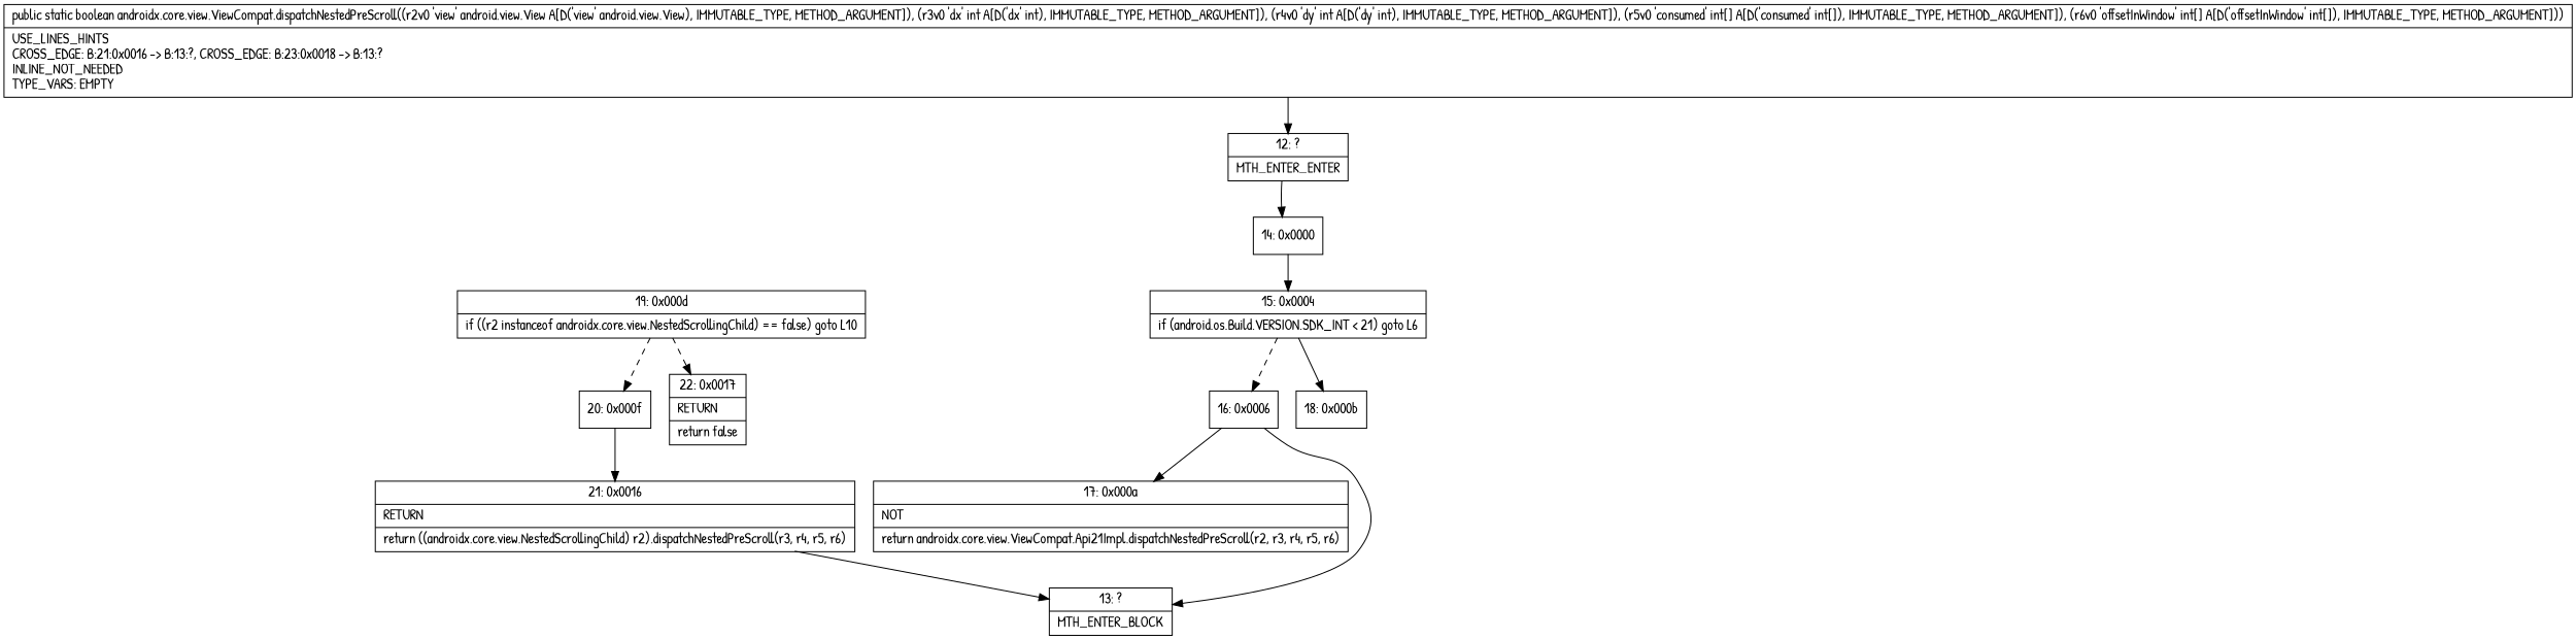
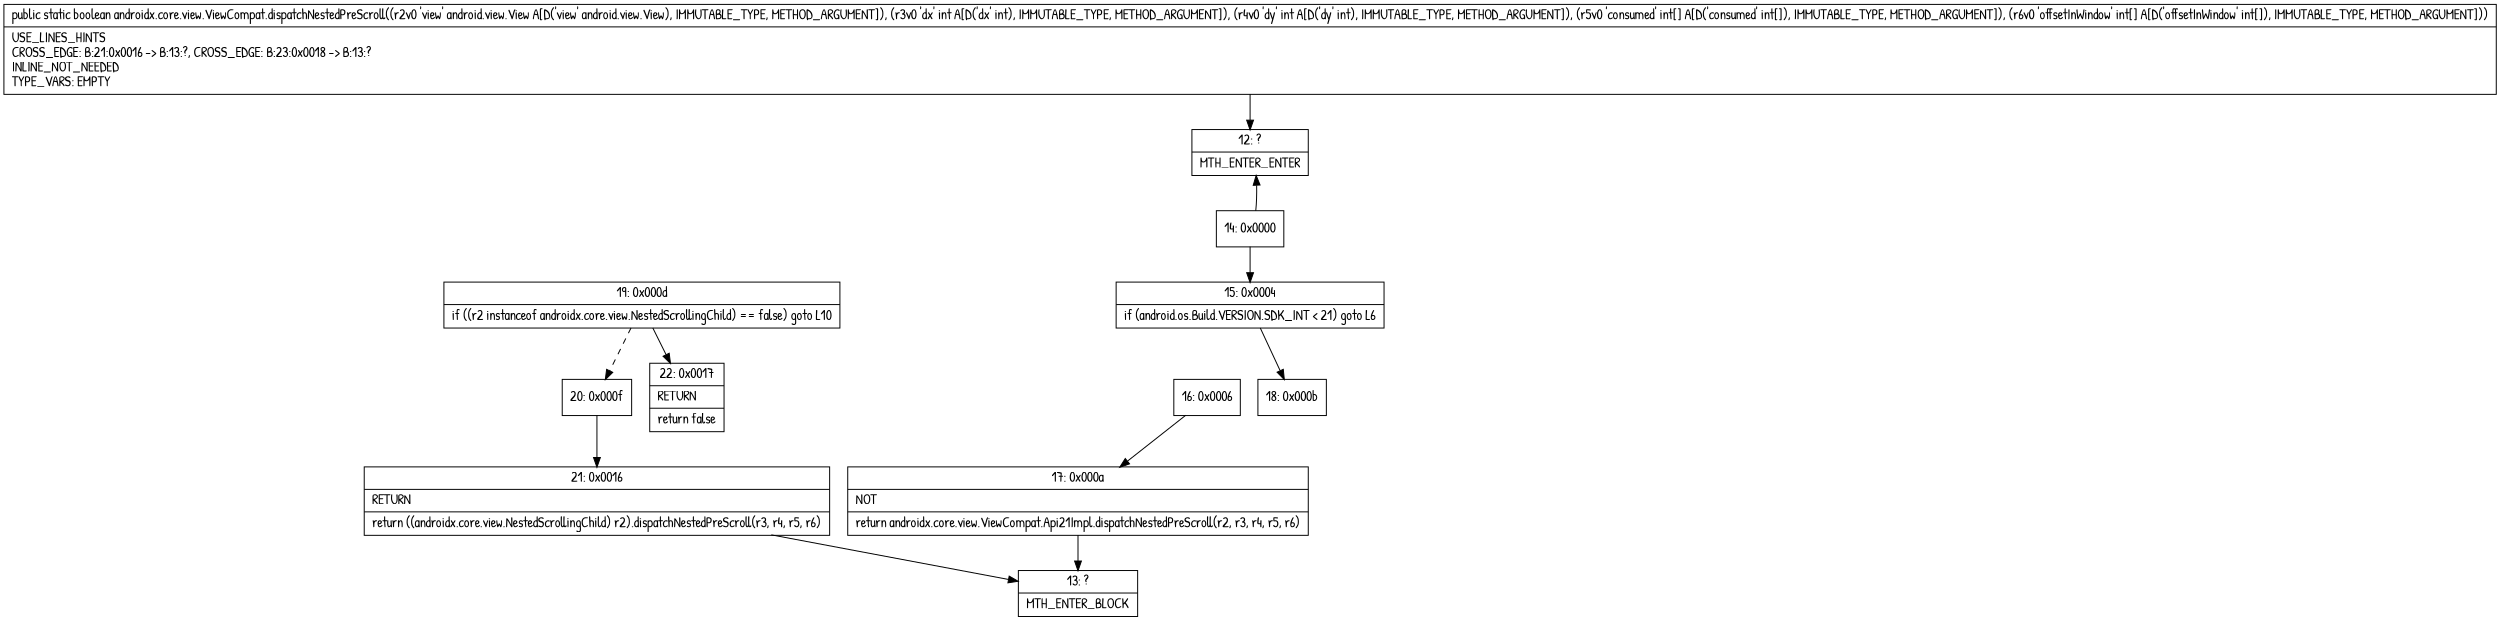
  digraph {
    fontname="Patrick Hand"
    node [fontname="Patrick Hand" shape=record]
    edge [fontname="Patrick Hand"]
    n1 [label="{12\:\ ?|MTH_ENTER_ENTER\l}"]
    n2 [label="{14\:\ 0x0000}"]
    n3 [label="{15\:\ 0x0004|if (android.os.Build.VERSION.SDK_INT \< 21) goto L6\l}"]
    n4 [label="{16\:\ 0x0006}"]
    n5 [label="{18\:\ 0x000b}"]
    n6 [label="{17\:\ 0x000a|NOT\l|return androidx.core.view.ViewCompat.Api21Impl.dispatchNestedPreScroll(r2, r3, r4, r5, r6)\l}"]
    n7 [label="{13\:\ ?|MTH_ENTER_BLOCK\l}"]
    n8 [label="{19\:\ 0x000d|if ((r2 instanceof androidx.core.view.NestedScrollingChild) == false) goto L10\l}"]
    n9 [label="{20\:\ 0x000f}"]
    n10 [label="{22\:\ 0x0017|RETURN\l|return false\l}"]
    n11 [label="{21\:\ 0x0016|RETURN\l|return ((androidx.core.view.NestedScrollingChild) r2).dispatchNestedPreScroll(r3, r4, r5, r6)\l}"]
    n12 [label="{public static boolean androidx.core.view.ViewCompat.dispatchNestedPreScroll((r2v0 'view' android.view.View A[D('view' android.view.View), IMMUTABLE_TYPE, METHOD_ARGUMENT]), (r3v0 'dx' int A[D('dx' int), IMMUTABLE_TYPE, METHOD_ARGUMENT]), (r4v0 'dy' int A[D('dy' int), IMMUTABLE_TYPE, METHOD_ARGUMENT]), (r5v0 'consumed' int[] A[D('consumed' int[]), IMMUTABLE_TYPE, METHOD_ARGUMENT]), (r6v0 'offsetInWindow' int[] A[D('offsetInWindow' int[]), IMMUTABLE_TYPE, METHOD_ARGUMENT]))  | USE_LINES_HINTS\lCROSS_EDGE: B:21:0x0016 \-\> B:13:?, CROSS_EDGE: B:23:0x0018 \-\> B:13:?\lINLINE_NOT_NEEDED\lTYPE_VARS: EMPTY\l}"]
-   n1 -> n2
+   n2 -> n1
    n2 -> n3
-   n3 -> n4 [style=dashed]
    n3 -> n5
    n4 -> n6
-   n4 -> n7
+   n6 -> n7
    n8 -> n9 [style=dashed]
-   n8 -> n10 [style=dashed]
+   n8 -> n10
    n9 -> n11
    n11 -> n7
    n12 -> n1
  }
